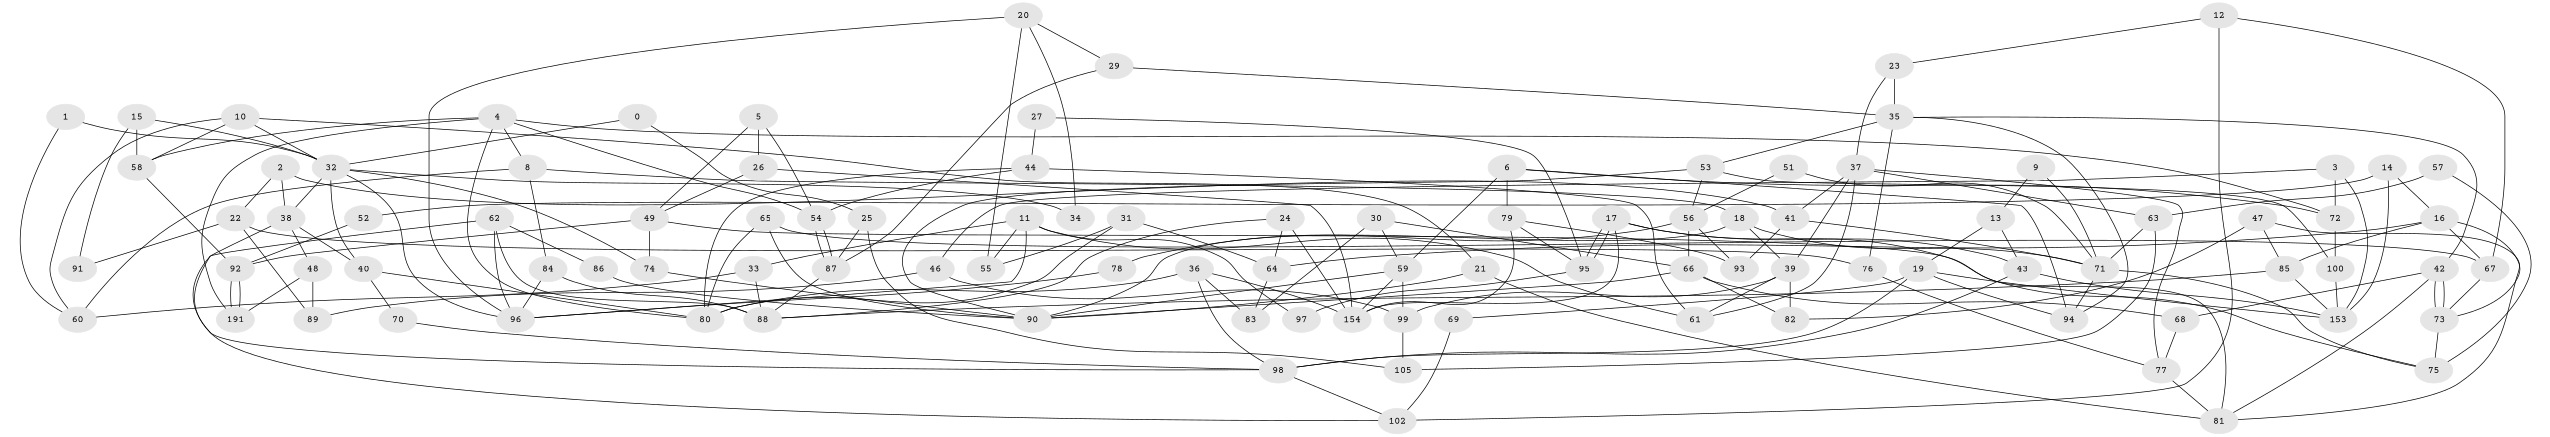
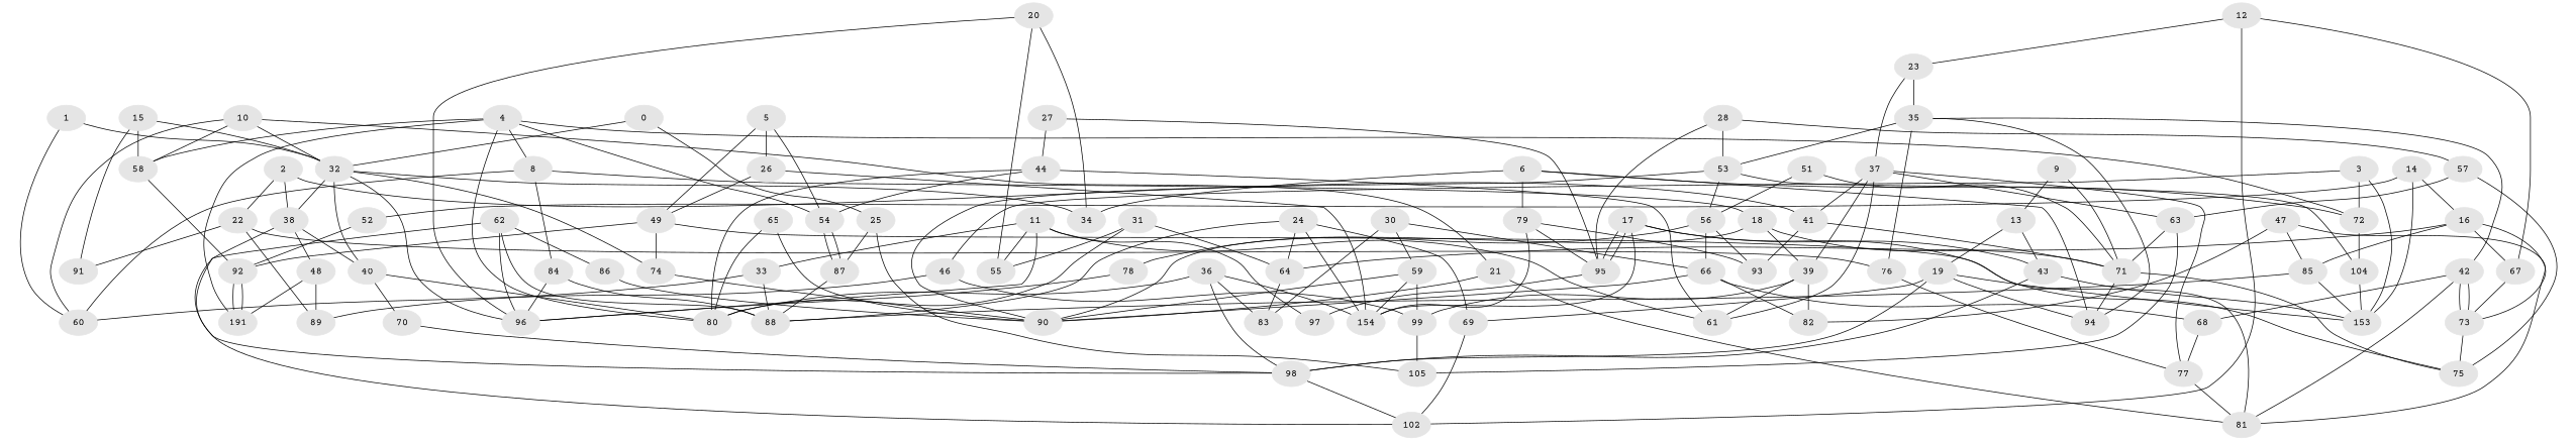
  graph {
    fontname="Courier Prime"
    node [color=gray90 fontname="Courier Prime" style=filled]
    edge [fontname="Courier Prime"]
    1
    32
    60
    38
    34
    96
    40
    74
    2
    22
    41
    91
    76
    89
    98
    48
    71
    93
    3
    46
    72
    n22 [label=153]
    99
-   100
+   100 [label=104]
    4
    8
    54
    58
    80
    n30 [label=191]
    18
    84
    87
    92
    5
    26
    49
    n38 [label=154]
    75
    6
    79
    94
    95
    n44 [label=0]
    25
    105
    39
    90
    88
    9
    13
    19
    43
    10
    21
    81
    11
    33
    55
    61
    97
    12
    23
    67
    102
    35
    37
    73
    69
    14
    16
    52
    64
    85
    15
    83
    17
    82
    20
-   29
    77
    53
    42
    63
    24
    27
    44
+   28
    57
    56
    30
    59
    66
    68
    31
    70
    36
    47
    51
    78
    62
    86
    65
    1 -- 32
    1 -- 60
    32 -- 38
    32 -- 34
    32 -- 96
    32 -- 40
    32 -- 74
    38 -- 40
    38 -- 98
    38 -- 48
    40 -- 80
    40 -- 70
    74 -- 90
    2 -- 38
    2 -- 22
    2 -- 41
    22 -- 91
    22 -- 76
    22 -- 89
    41 -- 71
    41 -- 93
    76 -- 77
    98 -- 102
    48 -- 89
    48 -- n30
    71 -- 75
    71 -- 94
    3 -- 46
    3 -- 72
    3 -- n22
    46 -- 89
    46 -- 99
    72 -- 100
    99 -- 105
    100 -- n22
    4 -- 72
    4 -- 8
    4 -- 54
    4 -- 58
    4 -- 80
    4 -- n30
    8 -- 60
    8 -- 18
    8 -- 84
    54 -- 87
    54 -- 87
    58 -- 92
    18 -- 71
    18 -- 39
    18 -- 90
    84 -- 96
    84 -- 88
    87 -- 88
    92 -- n30
    92 -- n30
    5 -- 54
    5 -- 26
    5 -- 49
    26 -- 49
    26 -- n38
    49 -- 74
    49 -- 92
    49 -- 75
-   6 -- 59
+   6 -- 34
    6 -- 72
    6 -- 79
    6 -- 94
    79 -- 93
    79 -- n38
    79 -- 95
    95 -- 97
    n44 -- 32
    n44 -- 25
    25 -- 87
    25 -- 105
    39 -- 99
    39 -- 61
    39 -- 82
    9 -- 71
    9 -- 13
    13 -- 19
    13 -- 43
    19 -- 98
    19 -- n22
    19 -- 94
    19 -- 69
    43 -- 98
    43 -- n22
    10 -- 32
    10 -- 60
    10 -- 58
    10 -- 21
    21 -- 90
    21 -- 81
    11 -- 96
    11 -- 33
    11 -- 55
    11 -- 61
    11 -- 97
    33 -- 60
    33 -- 88
    12 -- 23
    12 -- 67
    12 -- 102
    23 -- 35
    23 -- 37
    67 -- 73
    35 -- 76
    35 -- 94
    35 -- 53
    35 -- 42
    37 -- 41
    37 -- 39
    37 -- 61
    37 -- 77
    37 -- 63
    73 -- 75
    69 -- 102
    14 -- n22
    14 -- 16
    14 -- 52
    16 -- 67
    16 -- 73
    16 -- 64
    16 -- 85
    52 -- 92
    64 -- 83
    85 -- n22
    85 -- 88
    15 -- 32
    15 -- 91
    15 -- 58
    17 -- n38
    17 -- 95
    17 -- 95
    17 -- 43
    17 -- 81
    20 -- 34
    20 -- 96
    20 -- 55
-   20 -- 29
-   29 -- 87
-   29 -- 35
    77 -- 81
    53 -- 100
    53 -- 90
    53 -- 56
    42 -- 81
    42 -- 73
    42 -- 73
    42 -- 68
    63 -- 71
    63 -- 105
    24 -- n38
    24 -- 88
+   24 -- 69
    24 -- 64
    27 -- 95
    27 -- 44
    44 -- 54
    44 -- 80
    44 -- 61
+   28 -- 95
+   28 -- 53
+   28 -- 57
    57 -- 75
    57 -- 63
    56 -- 93
    56 -- 66
    56 -- 78
    30 -- 83
    30 -- 59
    30 -- 66
    59 -- 99
    59 -- n38
    59 -- 90
    66 -- 90
    66 -- 82
    66 -- 68
    68 -- 77
    31 -- 80
    31 -- 55
    31 -- 64
    70 -- 98
    36 -- 98
    36 -- 80
    36 -- n38
    36 -- 83
    47 -- 81
    47 -- 85
    47 -- 82
    51 -- 71
    51 -- 56
    78 -- 96
    62 -- 96
    62 -- 88
    62 -- 102
    62 -- 86
    86 -- 90
    65 -- 80
    65 -- 90
-   65 -- 67
  }
